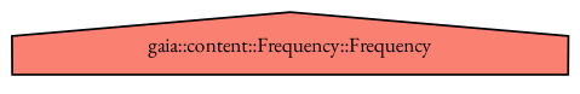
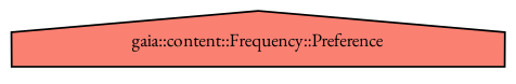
  digraph {
    rankdir=TB
    fontname="EB Garamond"
-   n1 [color=black fillcolor=salmon fontname="EB Garamond" fontsize=10 height=0.2 label="gaia::content::Frequency::Frequency" shape=house style=filled width=0.4]
+   n1 [color=black fillcolor=salmon fontname="EB Garamond" fontsize=10 height=0.2 label="gaia::content::Frequency::Preference" shape=house style=filled width=0.4]
  }
